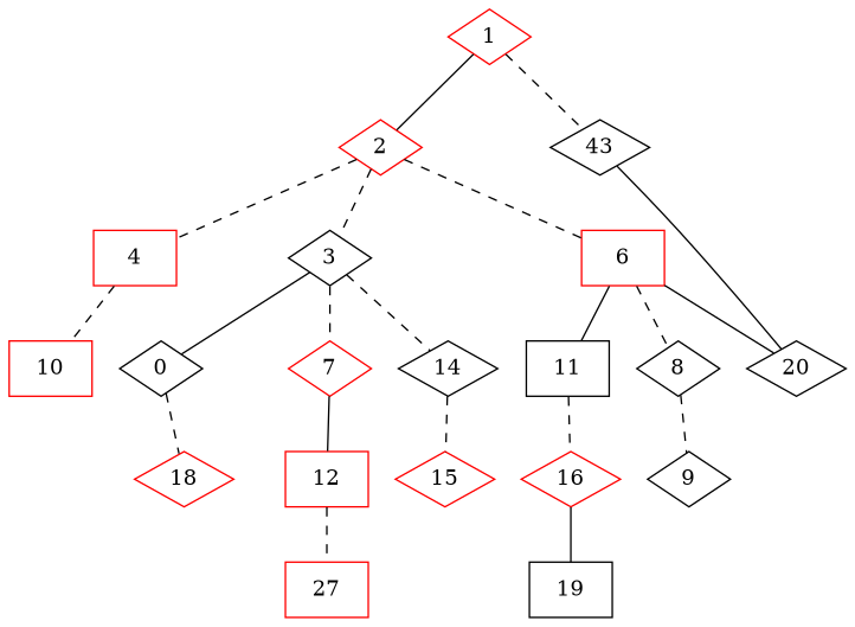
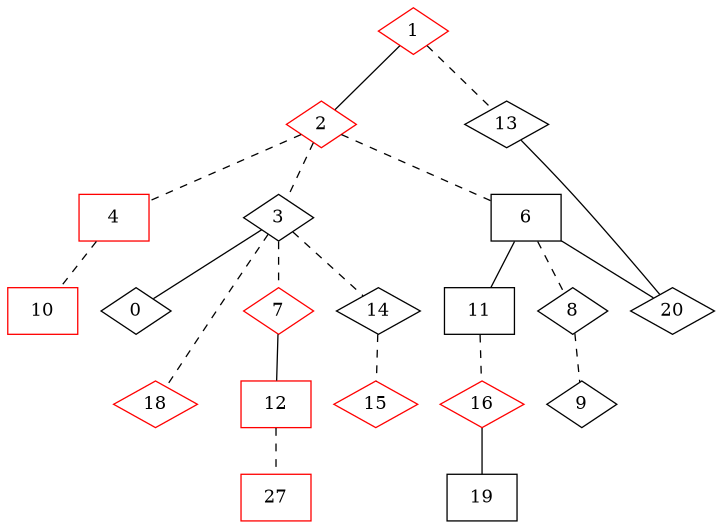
  graph {
    node [color=red shape=diamond]
    edge [style=dashed]
    1
    2
-   13 [color=black label=43]
+   13 [color=black]
    3 [color=black]
    4 [shape=box]
-   6 [shape=box]
+   6 [color=black shape=box]
    20 [color=black]
    n8 [color=black label=0]
    7
    14 [color=black]
    10 [shape=box]
    8 [color=black]
    11 [color=black shape=box]
    18
    12 [shape=box]
    15
    9 [color=black]
    16
    n19 [label=27 shape=box]
    19 [color=black shape=box]
    1 -- 2 [style=solid]
    1 -- 13
    2 -- 3
    2 -- 4
    2 -- 6
    13 -- 20 [style=solid]
    3 -- n8 [style=solid]
    3 -- 7
    3 -- 14
    4 -- 10
    6 -- 20 [style=solid]
    6 -- 8
    6 -- 11 [style=solid]
-   n8 -- 18
+   3 -- 18
    7 -- 12 [style=solid]
    14 -- 15
    8 -- 9
    11 -- 16
    12 -- n19
    16 -- 19 [style=solid]
  }
